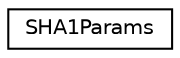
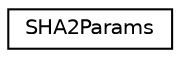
  digraph {
    rankdir=LR
-   n1 [color=black fillcolor=white fontname=Helvetica fontsize=10 height=0.2 label=SHA1Params shape=record style=filled width=0.4]
+   n1 [color=black fillcolor=white fontname=Helvetica fontsize=10 height=0.2 label=SHA2Params shape=record style=filled width=0.4]
  }
